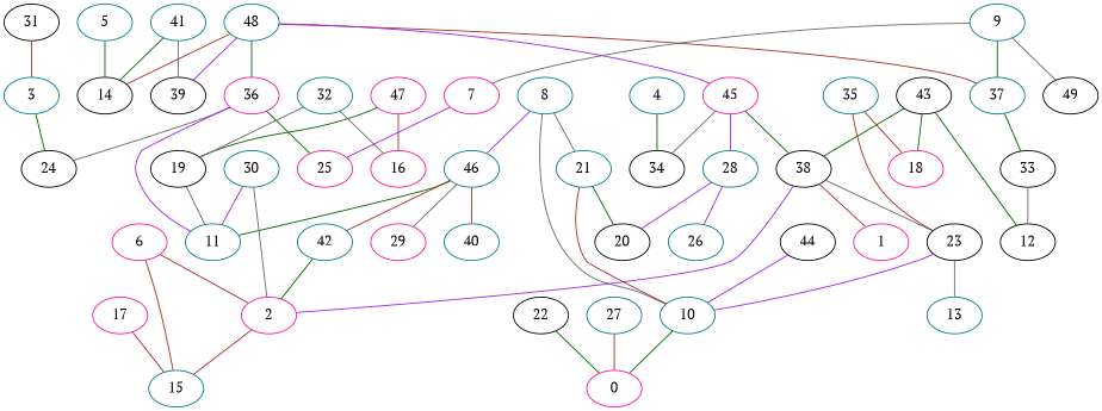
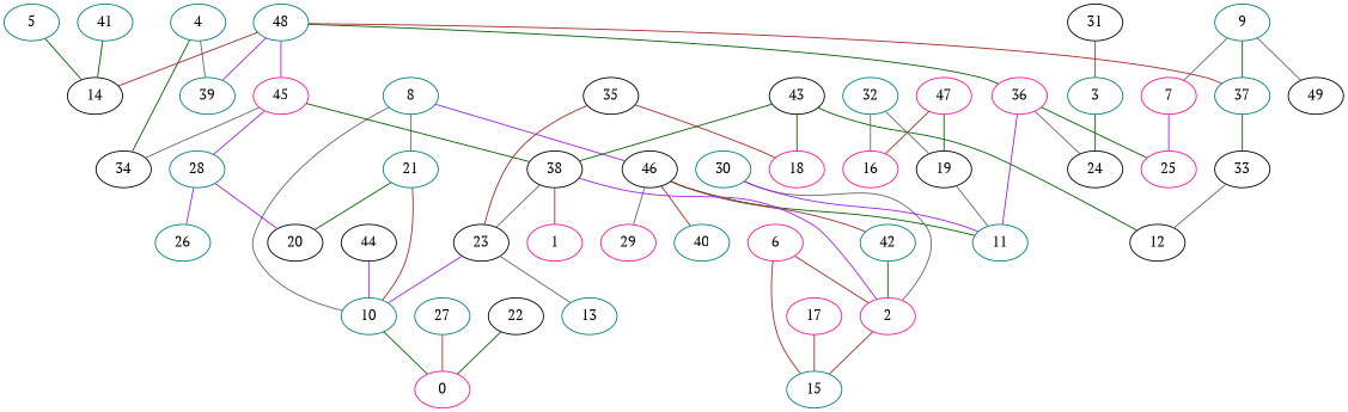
  digraph {
    fontname="PT Serif"
    node [color=teal fontname="PT Serif"]
    edge [color=darkgreen dir=none fontname="PT Serif"]
    5
    14 [color=black]
    31 [color=black]
    3
    24 [color=black]
    22 [color=black]
    0 [color=deeppink]
    8
    10
-   46
+   46 [color=black]
    49 [color=black]
    44 [color=black]
    43 [color=black]
    38 [color=black]
    18 [color=deeppink]
    12 [color=black]
    1 [color=deeppink]
    23 [color=black]
    2 [color=deeppink]
    47 [color=deeppink]
    16 [color=deeppink]
    19 [color=black]
    11
    4
    34 [color=black]
-   39 [color=black]
+   39
    48
    36 [color=deeppink]
    37
    45 [color=deeppink]
    25 [color=deeppink]
    33 [color=black]
    28
    32
    41
    20 [color=black]
    26
    42
    29 [color=deeppink]
    40
    13
    15
    27
-   35
+   35 [color=black]
    30
    6 [color=deeppink]
    9
    7 [color=deeppink]
    17 [color=deeppink]
    21
    subgraph sub_1 {
      5
      14
      31
      3
      24
      22
      0
      8
      10
      46
      49
      44
      43
      38
      18
      12
      1
      23
      2
      47
      16
      19
      11
      4
      34
      39
      48
      36
      37
      45
      25
      33
      28
      32
      41
      20
      26
      42
      29
      40
      13
      15
      27
      35
      30
      6
      9
      7
      17
      21
    }
    5 -> 14
    31 -> 3 [color=brown]
    3 -> 24
    22 -> 0
    8 -> 10 [color=gray40]
    8 -> 46 [color=purple]
    8 -> 21 [color=gray40]
    10 -> 0
    46 -> 11
    46 -> 42 [color=brown]
    46 -> 29 [color=gray40]
    46 -> 40 [color=brown]
    44 -> 10 [color=purple]
    43 -> 38
    43 -> 18
    43 -> 12
    38 -> 1 [color=brown]
    38 -> 23 [color=gray40]
    38 -> 2 [color=purple]
    23 -> 10 [color=purple]
    23 -> 13 [color=gray40]
    2 -> 15 [color=brown]
    47 -> 16 [color=brown]
    47 -> 19
    19 -> 11 [color=gray40]
    4 -> 34
-   41 -> 39 [color=gray40]
+   4 -> 39 [color=gray40]
    48 -> 14 [color=brown]
    48 -> 39 [color=purple]
    48 -> 36
    48 -> 37 [color=brown]
    48 -> 45 [color=purple]
    36 -> 24 [color=gray40]
    36 -> 11 [color=purple]
    36 -> 25
    37 -> 33
    45 -> 38
    45 -> 34 [color=gray40]
    45 -> 28 [color=purple]
    33 -> 12 [color=gray40]
    28 -> 20 [color=purple]
    28 -> 26 [color=purple]
    32 -> 16 [color=gray40]
    32 -> 19 [color=gray40]
    41 -> 14
    42 -> 2
    27 -> 0 [color=brown]
    35 -> 18 [color=brown]
    35 -> 23 [color=brown]
    30 -> 2 [color=gray40]
    30 -> 11 [color=purple]
    6 -> 2 [color=brown]
    6 -> 15 [color=brown]
    9 -> 49 [color=gray40]
    9 -> 37
    9 -> 7 [color=gray40]
    7 -> 25 [color=purple]
    17 -> 15 [color=brown]
    21 -> 10 [color=brown]
    21 -> 20
  }
